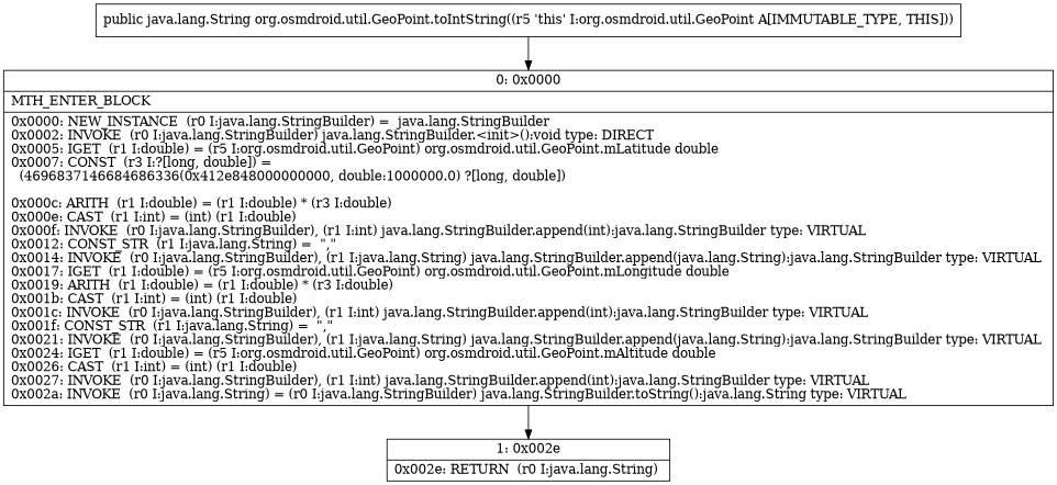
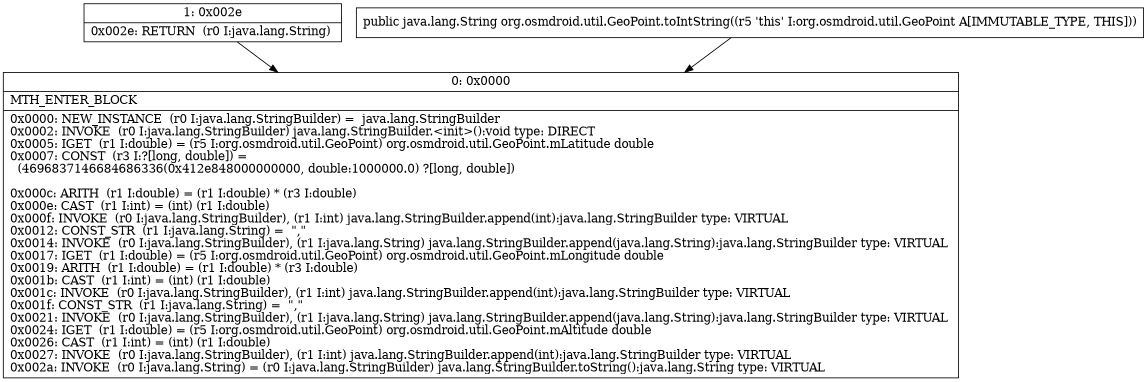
  digraph {
    node [shape=record]
    n1 [label="{0\:\ 0x0000|MTH_ENTER_BLOCK\l|0x0000: NEW_INSTANCE  (r0 I:java.lang.StringBuilder) =  java.lang.StringBuilder \l0x0002: INVOKE  (r0 I:java.lang.StringBuilder) java.lang.StringBuilder.\<init\>():void type: DIRECT \l0x0005: IGET  (r1 I:double) = (r5 I:org.osmdroid.util.GeoPoint) org.osmdroid.util.GeoPoint.mLatitude double \l0x0007: CONST  (r3 I:?[long, double]) = \l  (4696837146684686336(0x412e848000000000, double:1000000.0) ?[long, double])\l \l0x000c: ARITH  (r1 I:double) = (r1 I:double) * (r3 I:double) \l0x000e: CAST  (r1 I:int) = (int) (r1 I:double) \l0x000f: INVOKE  (r0 I:java.lang.StringBuilder), (r1 I:int) java.lang.StringBuilder.append(int):java.lang.StringBuilder type: VIRTUAL \l0x0012: CONST_STR  (r1 I:java.lang.String) =  \",\" \l0x0014: INVOKE  (r0 I:java.lang.StringBuilder), (r1 I:java.lang.String) java.lang.StringBuilder.append(java.lang.String):java.lang.StringBuilder type: VIRTUAL \l0x0017: IGET  (r1 I:double) = (r5 I:org.osmdroid.util.GeoPoint) org.osmdroid.util.GeoPoint.mLongitude double \l0x0019: ARITH  (r1 I:double) = (r1 I:double) * (r3 I:double) \l0x001b: CAST  (r1 I:int) = (int) (r1 I:double) \l0x001c: INVOKE  (r0 I:java.lang.StringBuilder), (r1 I:int) java.lang.StringBuilder.append(int):java.lang.StringBuilder type: VIRTUAL \l0x001f: CONST_STR  (r1 I:java.lang.String) =  \",\" \l0x0021: INVOKE  (r0 I:java.lang.StringBuilder), (r1 I:java.lang.String) java.lang.StringBuilder.append(java.lang.String):java.lang.StringBuilder type: VIRTUAL \l0x0024: IGET  (r1 I:double) = (r5 I:org.osmdroid.util.GeoPoint) org.osmdroid.util.GeoPoint.mAltitude double \l0x0026: CAST  (r1 I:int) = (int) (r1 I:double) \l0x0027: INVOKE  (r0 I:java.lang.StringBuilder), (r1 I:int) java.lang.StringBuilder.append(int):java.lang.StringBuilder type: VIRTUAL \l0x002a: INVOKE  (r0 I:java.lang.String) = (r0 I:java.lang.StringBuilder) java.lang.StringBuilder.toString():java.lang.String type: VIRTUAL \l}"]
    n2 [label="{1\:\ 0x002e|0x002e: RETURN  (r0 I:java.lang.String) \l}"]
    n3 [label="{public java.lang.String org.osmdroid.util.GeoPoint.toIntString((r5 'this' I:org.osmdroid.util.GeoPoint A[IMMUTABLE_TYPE, THIS])) }"]
-   n1 -> n2
+   n2 -> n1
    n3 -> n1
  }
